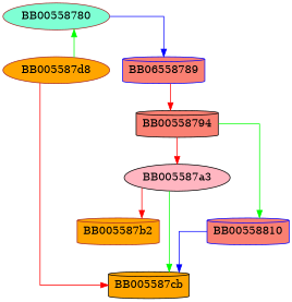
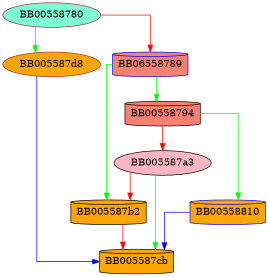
  digraph {
    splines=ortho
    node [color=black fillcolor=orange shape=cylinder style=filled]
    edge [color=red]
    BB00558780 [color=brown fillcolor=aquamarine shape=ellipse]
    BB005587d8 [color=brown shape=ellipse]
    n3 [color=blue fillcolor=salmon label=BB06558789]
    BB005587cb
-   BB005587b2 [color=brown]
+   BB005587b2
    BB00558794 [fillcolor=salmon]
-   BB00558810 [color=blue fillcolor=salmon]
+   BB00558810 [color=blue]
    BB005587a3 [fillcolor=lightpink shape=ellipse]
-   BB005587d8 -> BB00558780 [color=green]
-   BB00558780 -> n3 [color=blue]
-   BB005587d8 -> BB005587cb
-   n3 -> BB00558794
+   BB00558780 -> BB005587d8 [color=green]
+   BB00558780 -> n3
+   BB005587d8 -> BB005587cb [color=blue]
+   n3 -> BB005587b2 [color=green]
+   n3 -> BB00558794 [color=green]
+   BB005587b2 -> BB005587cb
    BB00558794 -> BB00558810 [color=green]
    BB00558794 -> BB005587a3
    BB00558810 -> BB005587cb [color=blue]
    BB005587a3 -> BB005587cb [color=green]
    BB005587a3 -> BB005587b2
  }
